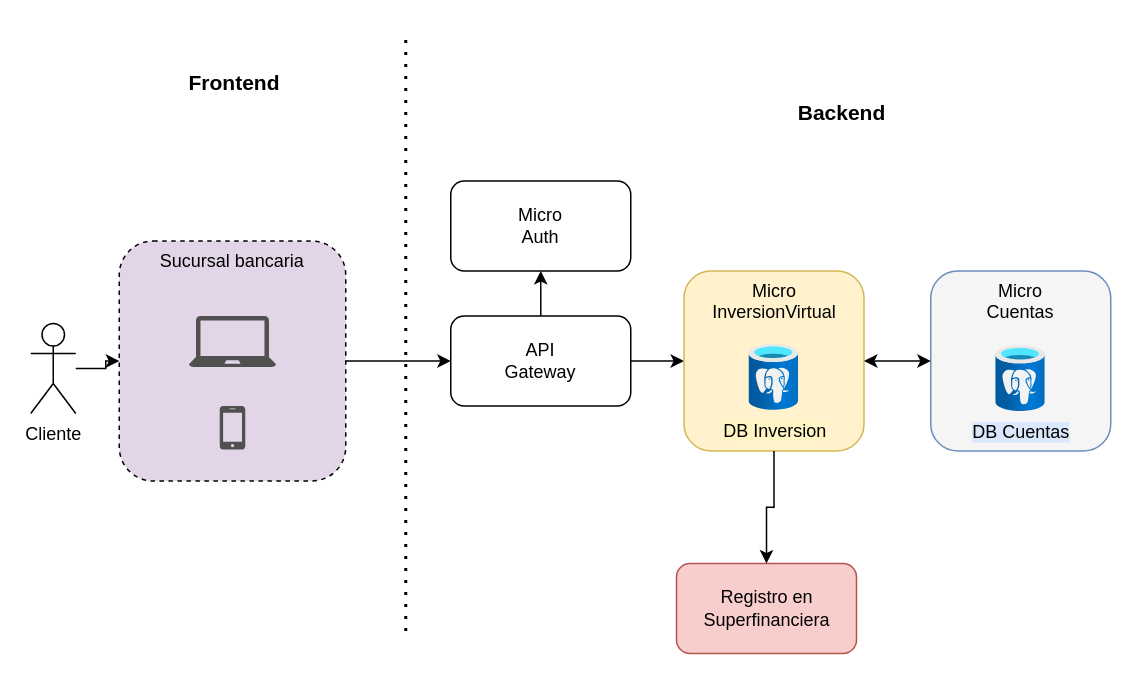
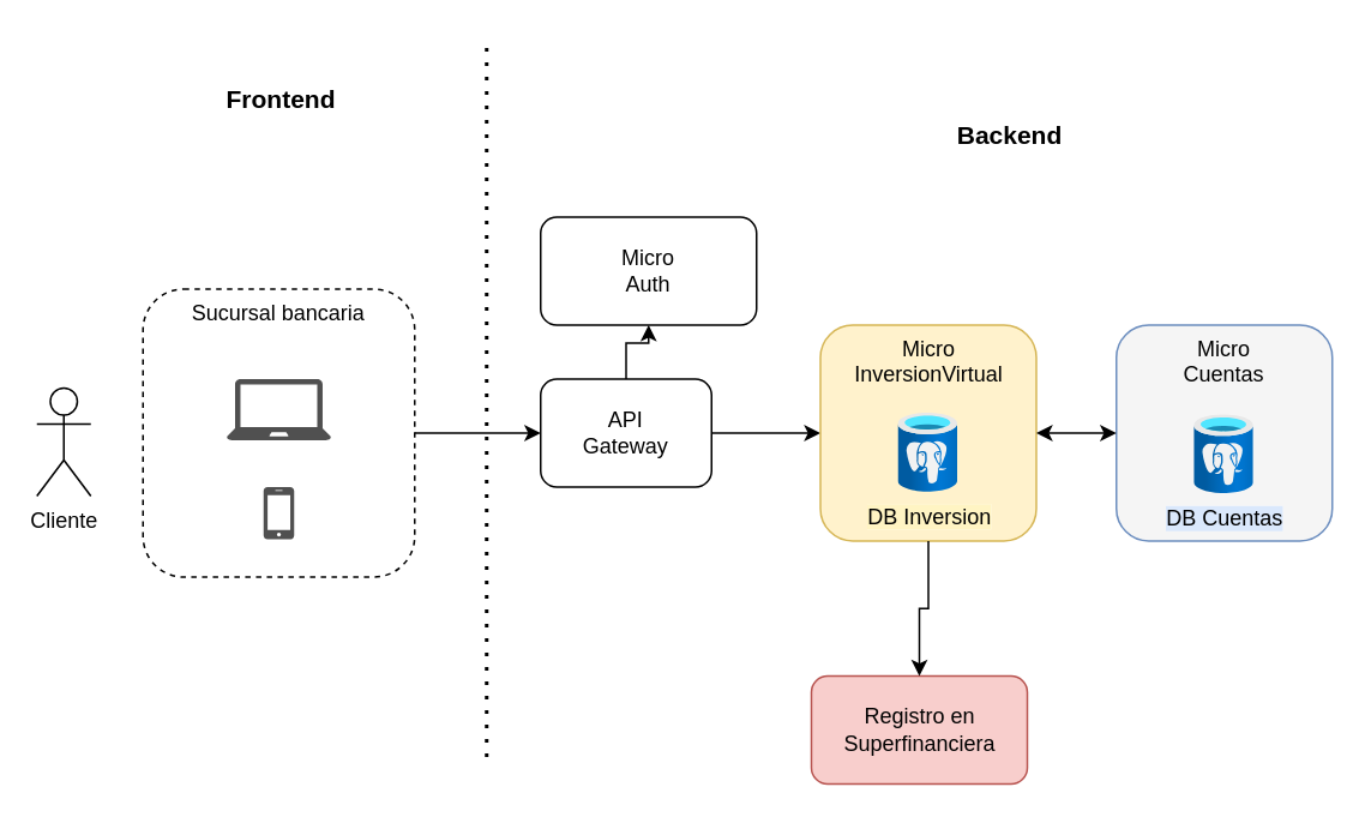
  <mxCell id="0" />
  <mxCell id="1" parent="0" />
  <mxCell id="2" style="edgeStyle=orthogonalEdgeStyle;rounded=0;orthogonalLoop=1;jettySize=auto;html=1;entryX=0;entryY=0.5;entryDx=0;entryDy=0;" parent="1" source="3" target="15" edge="1"><mxGeometry relative="1" as="geometry" /></mxCell>
- <mxCell id="3" value="Sucursal bancaria" style="rounded=1;whiteSpace=wrap;html=1;verticalAlign=top;fontSize=12;fontStyle=0;dashed=1;fillColor=#e1d5e7;" parent="1" vertex="1"><mxGeometry x="79" y="160" width="151" height="160" as="geometry" /></mxCell>
- <mxCell id="4" style="edgeStyle=orthogonalEdgeStyle;rounded=0;orthogonalLoop=1;jettySize=auto;html=1;entryX=0;entryY=0.5;entryDx=0;entryDy=0;" parent="1" source="5" target="3" edge="1"><mxGeometry relative="1" as="geometry" /></mxCell>
+ <mxCell id="3" value="Sucursal bancaria" style="rounded=1;whiteSpace=wrap;html=1;verticalAlign=top;fontSize=12;fontStyle=0;dashed=1;" parent="1" vertex="1"><mxGeometry x="79" y="160" width="151" height="160" as="geometry" /></mxCell>
  <mxCell id="5" value="Cliente" style="shape=umlActor;verticalLabelPosition=bottom;verticalAlign=top;html=1;outlineConnect=0;" parent="1" vertex="1"><mxGeometry x="20" y="215" width="30" height="60" as="geometry" /></mxCell>
  <mxCell id="6" value="" style="sketch=0;pointerEvents=1;shadow=0;dashed=0;html=1;strokeColor=none;fillColor=#505050;labelPosition=center;verticalLabelPosition=bottom;verticalAlign=top;outlineConnect=0;align=center;shape=mxgraph.office.devices.cell_phone_iphone_proportional;" parent="1" vertex="1"><mxGeometry x="146" y="270" width="17" height="29" as="geometry" /></mxCell>
  <mxCell id="7" value="" style="sketch=0;pointerEvents=1;shadow=0;dashed=0;html=1;strokeColor=none;fillColor=#505050;labelPosition=center;verticalLabelPosition=bottom;verticalAlign=top;outlineConnect=0;align=center;shape=mxgraph.office.devices.laptop;" parent="1" vertex="1"><mxGeometry x="125.5" y="210" width="58" height="34" as="geometry" /></mxCell>
  <mxCell id="8" value="" style="endArrow=none;dashed=1;html=1;dashPattern=1 3;strokeWidth=2;rounded=0;" parent="1" edge="1"><mxGeometry width="50" height="50" relative="1" as="geometry"><mxPoint x="270" y="420" as="sourcePoint" /><mxPoint x="270" y="20" as="targetPoint" /></mxGeometry></mxCell>
  <mxCell id="9" value="Frontend" style="text;html=1;align=center;verticalAlign=middle;whiteSpace=wrap;rounded=0;fontStyle=1;fontSize=14;" parent="1" vertex="1"><mxGeometry x="125.5" y="40" width="60" height="30" as="geometry" /></mxCell>
  <mxCell id="10" value="Backend" style="text;html=1;align=center;verticalAlign=middle;whiteSpace=wrap;rounded=0;fontStyle=1;fontSize=14;" parent="1" vertex="1"><mxGeometry x="530.5" y="60" width="60" height="30" as="geometry" /></mxCell>
  <mxCell id="11" value="Micro&lt;div&gt;Auth&lt;/div&gt;" style="rounded=1;whiteSpace=wrap;html=1;" parent="1" vertex="1"><mxGeometry x="300" y="120" width="120" height="60" as="geometry" /></mxCell>
  <mxCell id="12" value="Micro&lt;div&gt;Cuentas&lt;/div&gt;" style="rounded=1;whiteSpace=wrap;html=1;fillColor=#f5f5f5;strokeColor=#6c8ebf;verticalAlign=top;" parent="1" vertex="1"><mxGeometry x="620" y="180" width="120" height="120" as="geometry" /></mxCell>
  <mxCell id="13" style="edgeStyle=orthogonalEdgeStyle;rounded=0;orthogonalLoop=1;jettySize=auto;html=1;entryX=0.5;entryY=1;entryDx=0;entryDy=0;" parent="1" source="15" target="11" edge="1"><mxGeometry relative="1" as="geometry" /></mxCell>
  <mxCell id="14" style="edgeStyle=orthogonalEdgeStyle;rounded=0;orthogonalLoop=1;jettySize=auto;html=1;entryX=0;entryY=0.5;entryDx=0;entryDy=0;" parent="1" source="15" target="17" edge="1"><mxGeometry relative="1" as="geometry" /></mxCell>
- <mxCell id="15" value="API&lt;div&gt;Gateway&lt;/div&gt;" style="rounded=1;whiteSpace=wrap;html=1;" parent="1" vertex="1"><mxGeometry x="300" y="210" width="120" height="60" as="geometry" /></mxCell>
+ <mxCell id="15" value="API&lt;div&gt;Gateway&lt;/div&gt;" style="rounded=1;whiteSpace=wrap;html=1;" parent="1" vertex="1"><mxGeometry x="300" y="210" width="95" height="60" as="geometry" /></mxCell>
  <mxCell id="16" value="" style="group" parent="1" vertex="1" connectable="0"><mxGeometry x="455.5" y="180" width="120" height="120" as="geometry" /></mxCell>
  <mxCell id="17" value="Micro&lt;div&gt;InversionVirtual&lt;/div&gt;" style="rounded=1;whiteSpace=wrap;html=1;fillColor=#fff2cc;strokeColor=#d6b656;verticalAlign=top;" parent="16" vertex="1"><mxGeometry width="120" height="120.0" as="geometry" /></mxCell>
  <mxCell id="18" value="&lt;span style=&quot;background-color: rgb(255, 244, 195);&quot;&gt;DB Inversion&lt;/span&gt;" style="image;aspect=fixed;html=1;points=[];align=center;fontSize=12;image=img/lib/azure2/databases/Azure_Database_PostgreSQL_Server.svg;" parent="16" vertex="1"><mxGeometry x="43.5" y="49.091" width="33" height="44" as="geometry" /></mxCell>
  <mxCell id="19" value="&lt;span style=&quot;background-color: rgb(218, 232, 252);&quot;&gt;DB Cuentas&lt;/span&gt;" style="image;aspect=fixed;html=1;points=[];align=center;fontSize=12;image=img/lib/azure2/databases/Azure_Database_PostgreSQL_Server.svg;" parent="1" vertex="1"><mxGeometry x="663.5" y="230.001" width="33" height="44" as="geometry" /></mxCell>
  <mxCell id="20" style="edgeStyle=orthogonalEdgeStyle;rounded=0;orthogonalLoop=1;jettySize=auto;html=1;entryX=0;entryY=0.5;entryDx=0;entryDy=0;startArrow=classic;startFill=1;" parent="1" source="17" target="12" edge="1"><mxGeometry relative="1" as="geometry" /></mxCell>
  <mxCell id="21" value="Registro en&lt;div&gt;Superfinanciera&lt;/div&gt;" style="rounded=1;whiteSpace=wrap;html=1;fillColor=#f8cecc;strokeColor=#b85450;" parent="1" vertex="1"><mxGeometry x="450.5" y="375" width="120" height="60" as="geometry" /></mxCell>
  <mxCell id="22" style="edgeStyle=orthogonalEdgeStyle;rounded=0;orthogonalLoop=1;jettySize=auto;html=1;entryX=0.5;entryY=0;entryDx=0;entryDy=0;" parent="1" source="17" target="21" edge="1"><mxGeometry relative="1" as="geometry" /></mxCell>
